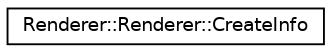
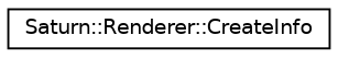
  digraph {
    rankdir=LR
-   n1 [color=black fillcolor=white fontname=Helvetica fontsize=10 height=0.2 label="Renderer::Renderer::CreateInfo" shape=record style=filled width=0.4]
+   n1 [color=black fillcolor=white fontname=Helvetica fontsize=10 height=0.2 label="Saturn::Renderer::CreateInfo" shape=record style=filled width=0.4]
  }
